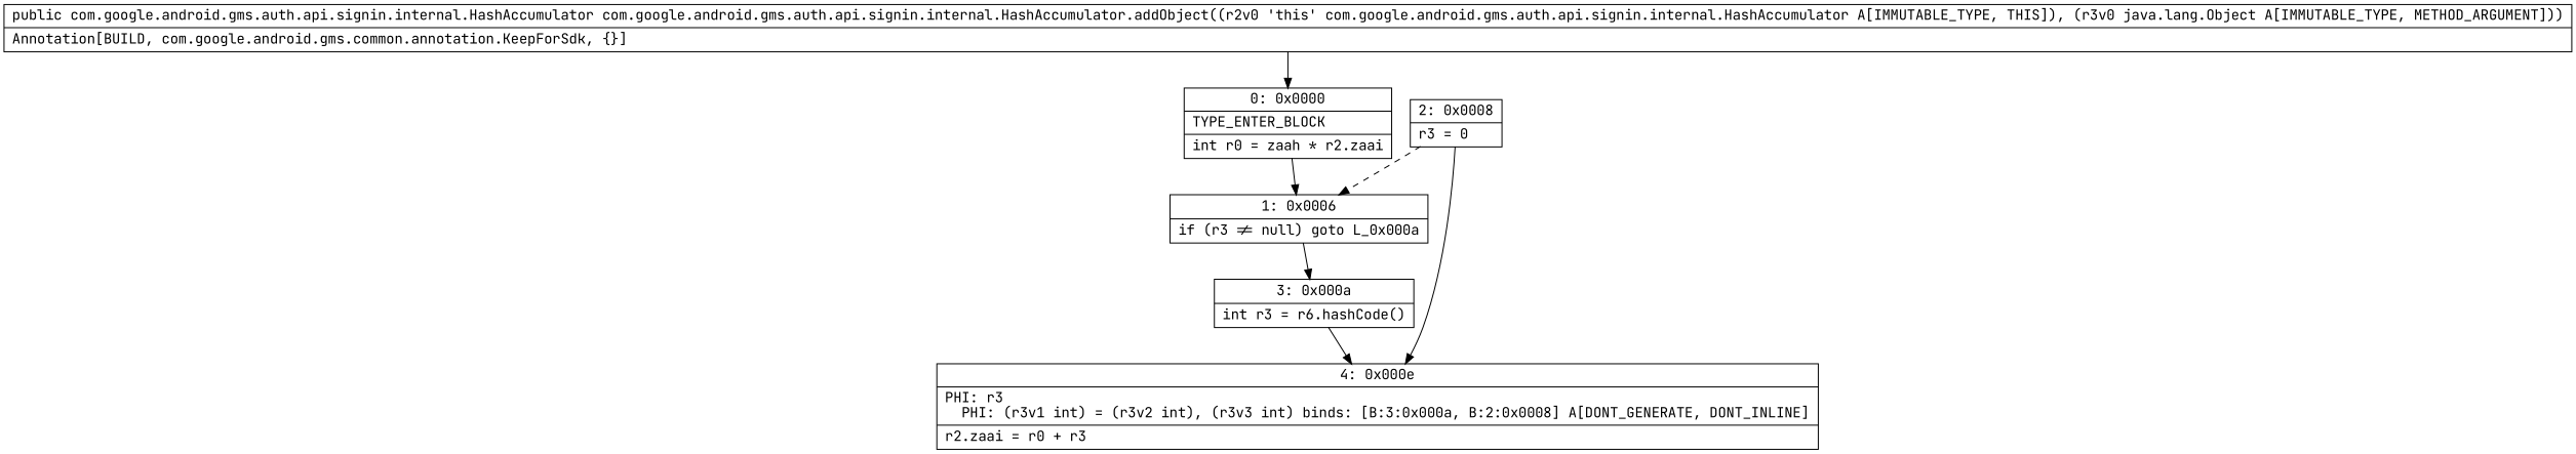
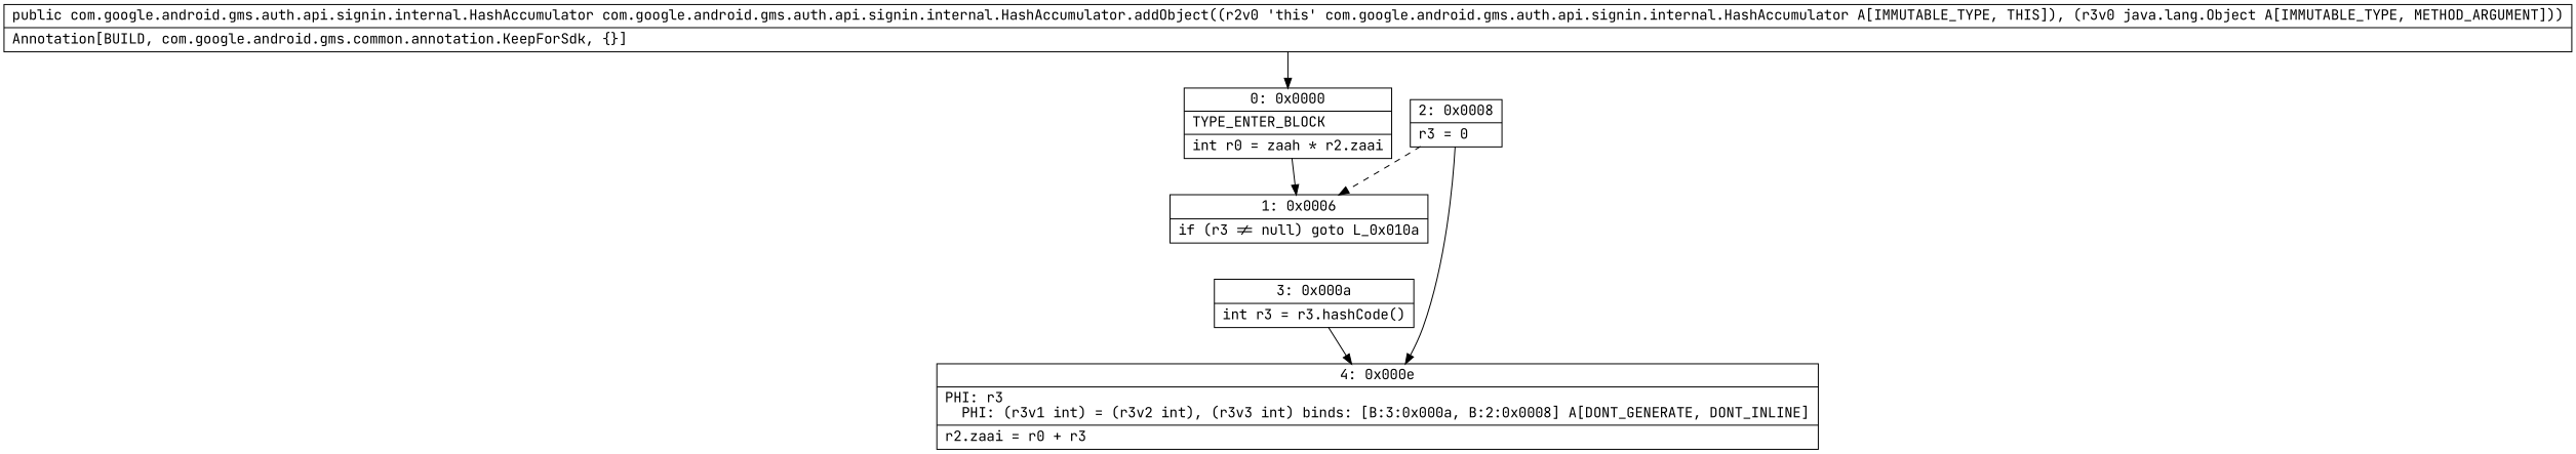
  digraph {
    fontname="JetBrains Mono"
    node [fontname="JetBrains Mono" shape=record]
    edge [fontname="JetBrains Mono"]
    n1 [label="{0\:\ 0x0000|TYPE_ENTER_BLOCK\l|int r0 = zaah * r2.zaai\l}"]
-   n2 [label="{1\:\ 0x0006|if (r3 != null) goto L_0x000a\l}"]
-   n3 [label="{3\:\ 0x000a|int r3 = r6.hashCode()\l}"]
+   n2 [label="{1\:\ 0x0006|if (r3 != null) goto L_0x010a\l}"]
+   n3 [label="{3\:\ 0x000a|int r3 = r3.hashCode()\l}"]
    n4 [label="{2\:\ 0x0008|r3 = 0\l}"]
    n5 [label="{4\:\ 0x000e|PHI: r3 \l  PHI: (r3v1 int) = (r3v2 int), (r3v3 int) binds: [B:3:0x000a, B:2:0x0008] A[DONT_GENERATE, DONT_INLINE]\l|r2.zaai = r0 + r3\l}"]
    n6 [label="{public com.google.android.gms.auth.api.signin.internal.HashAccumulator com.google.android.gms.auth.api.signin.internal.HashAccumulator.addObject((r2v0 'this' com.google.android.gms.auth.api.signin.internal.HashAccumulator A[IMMUTABLE_TYPE, THIS]), (r3v0 java.lang.Object A[IMMUTABLE_TYPE, METHOD_ARGUMENT]))  | Annotation[BUILD, com.google.android.gms.common.annotation.KeepForSdk, \{\}]\l}"]
    n1 -> n2
-   n2 -> n3
    n3 -> n5
    n4 -> n2 [style=dashed]
    n4 -> n5
    n6 -> n1
  }
